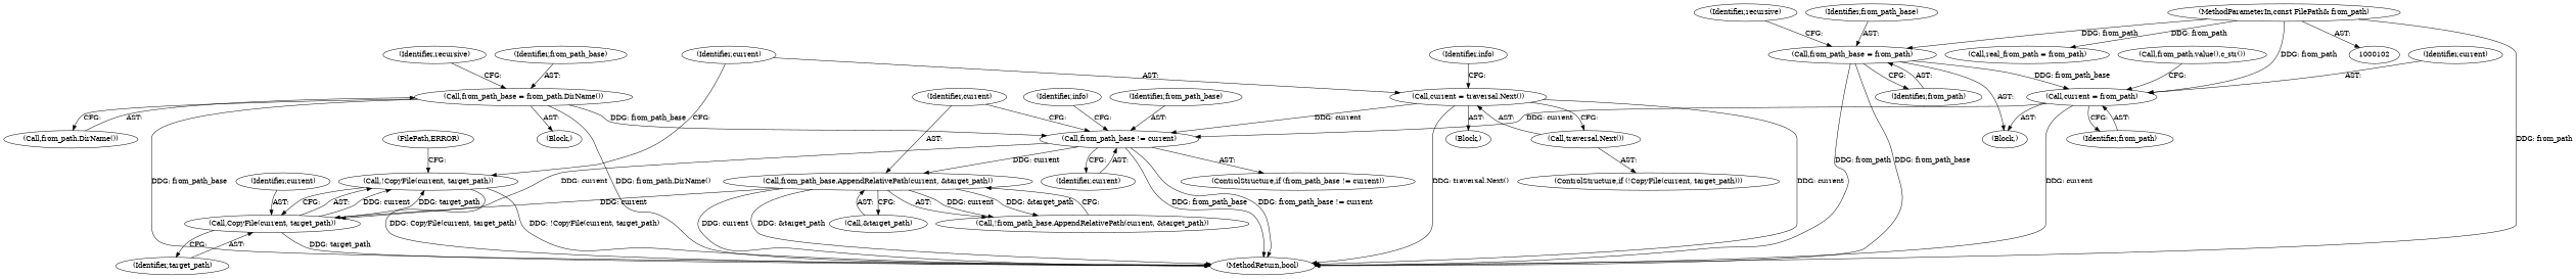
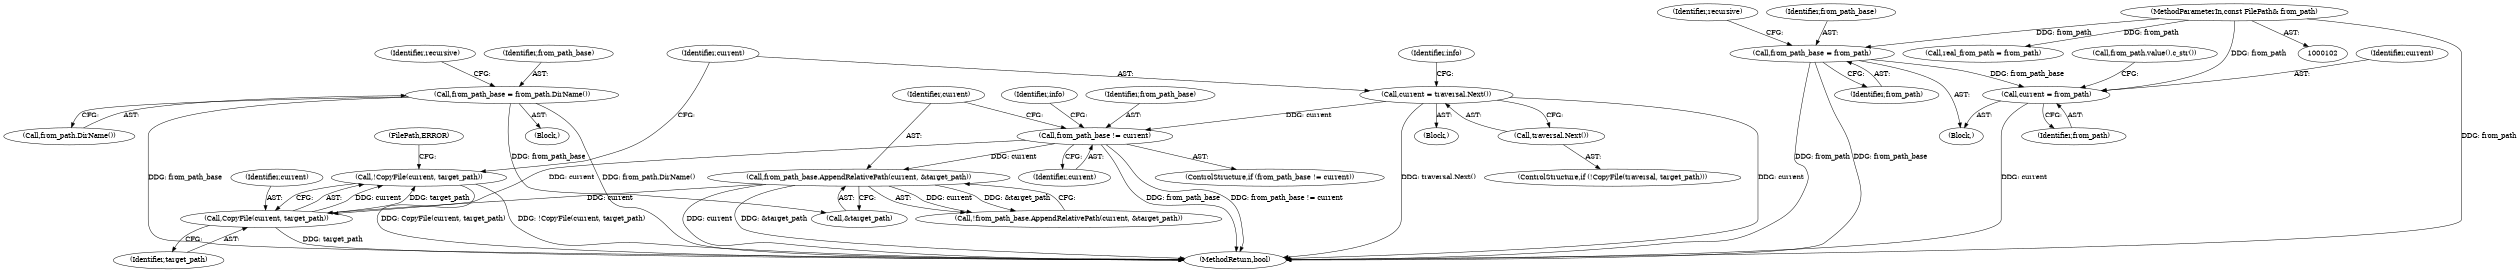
  digraph {
    n1 [label="(Call,!CopyFile(current, target_path))"]
    n2 [label="(Call,CopyFile(current, target_path))"]
    n3 [label="(MethodReturn,bool)"]
    n4 [label="(Identifier,target_path)"]
-   n5 [label="(ControlStructure,if (!CopyFile(current, target_path)))"]
+   n5 [label="(ControlStructure,if (!CopyFile(traversal, target_path)))"]
    n6 [label="(Call,from_path_base != current)"]
    n7 [label="(Call,from_path_base.AppendRelativePath(current, &target_path))"]
    n8 [label="(Identifier,current)"]
    n9 [label="(ControlStructure,if (from_path_base != current))"]
    n10 [label="(Call,!from_path_base.AppendRelativePath(current, &target_path))"]
    n11 [label="(Call,&target_path)"]
    n12 [label="(Call,from_path_base = from_path.DirName())"]
    n13 [label="(Block,)"]
    n14 [label="(Call,from_path.DirName())"]
    n15 [label="(Call,from_path_base = from_path)"]
    n16 [label="(Identifier,from_path)"]
    n17 [label="(Block,)"]
    n18 [label="(Call,current = from_path)"]
    n19 [label="(MethodParameterIn,const FilePath& from_path)"]
    n20 [label="(Call,real_from_path = from_path)"]
    1000102
    n22 [label="(Identifier,from_path)"]
    n23 [label="(Call,current = traversal.Next())"]
    n24 [label="(Block,)"]
    n25 [label="(Call,traversal.Next())"]
    n26 [label="(Identifier,current)"]
    n27 [label="(Identifier,current)"]
    n28 [label="(Identifier,from_path_base)"]
    n29 [label="(FilePath,ERROR)"]
    n30 [label="(Identifier,recursive)"]
    n31 [label="(Identifier,current)"]
    n32 [label="(Call,from_path.value().c_str())"]
    n33 [label="(Identifier,recursive)"]
    n34 [label="(Identifier,info)"]
    n35 [label="(Identifier,current)"]
    n36 [label="(Identifier,from_path_base)"]
    n37 [label="(Identifier,info)"]
    n38 [label="(Identifier,from_path_base)"]
    n1 -> n2 [label="CFG: "]
    n1 -> n3 [label="DDG: !CopyFile(current, target_path)"]
    n1 -> n3 [label="DDG: CopyFile(current, target_path)"]
    n2 -> n1 [label="AST: "]
    n2 -> n1 [label="DDG: current"]
    n2 -> n1 [label="DDG: target_path"]
    n2 -> n3 [label="DDG: target_path"]
    n2 -> n4 [label="CFG: "]
    n4 -> n2 [label="AST: "]
    n6 -> n2 [label="DDG: current"]
    n6 -> n3 [label="DDG: from_path_base"]
    n6 -> n3 [label="DDG: from_path_base != current"]
    n6 -> n7 [label="DDG: current"]
    n6 -> n8 [label="CFG: "]
    n6 -> n9 [label="AST: "]
    n7 -> n2 [label="DDG: current"]
    n7 -> n3 [label="DDG: &target_path"]
    n7 -> n3 [label="DDG: current"]
    n7 -> n10 [label="AST: "]
    n7 -> n10 [label="DDG: current"]
    n7 -> n10 [label="DDG: &target_path"]
    n7 -> n11 [label="CFG: "]
    n8 -> n6 [label="AST: "]
    n10 -> n7 [label="CFG: "]
    n11 -> n7 [label="AST: "]
    n12 -> n3 [label="DDG: from_path.DirName()"]
    n12 -> n3 [label="DDG: from_path_base"]
-   n12 -> n6 [label="DDG: from_path_base"]
+   n12 -> n11 [label="DDG: from_path_base"]
    n12 -> n13 [label="AST: "]
    n12 -> n14 [label="CFG: "]
    n14 -> n12 [label="AST: "]
    n15 -> n3 [label="DDG: from_path_base"]
    n15 -> n3 [label="DDG: from_path"]
    n15 -> n16 [label="CFG: "]
    n15 -> n17 [label="AST: "]
    n15 -> n18 [label="DDG: from_path_base"]
    n16 -> n15 [label="AST: "]
    n18 -> n3 [label="DDG: current"]
-   n18 -> n6 [label="DDG: current"]
    n18 -> n17 [label="AST: "]
    n18 -> n22 [label="CFG: "]
    n19 -> n3 [label="DDG: from_path"]
    n19 -> n15 [label="DDG: from_path"]
    n19 -> n18 [label="DDG: from_path"]
    n19 -> n20 [label="DDG: from_path"]
    n19 -> 1000102 [label="AST: "]
    n22 -> n18 [label="AST: "]
    n23 -> n3 [label="DDG: traversal.Next()"]
    n23 -> n3 [label="DDG: current"]
    n23 -> n6 [label="DDG: current"]
    n23 -> n24 [label="AST: "]
    n23 -> n25 [label="CFG: "]
    n25 -> n5 [label="AST: "]
    n25 -> n23 [label="AST: "]
    n26 -> n2 [label="AST: "]
    n27 -> n1 [label="CFG: "]
    n27 -> n23 [label="AST: "]
    n28 -> n6 [label="AST: "]
    n29 -> n1 [label="CFG: "]
    n30 -> n15 [label="CFG: "]
    n31 -> n18 [label="AST: "]
    n32 -> n18 [label="CFG: "]
    n33 -> n12 [label="CFG: "]
    n34 -> n23 [label="CFG: "]
    n35 -> n6 [label="CFG: "]
    n35 -> n7 [label="AST: "]
    n36 -> n15 [label="AST: "]
    n37 -> n6 [label="CFG: "]
    n38 -> n12 [label="AST: "]
  }
